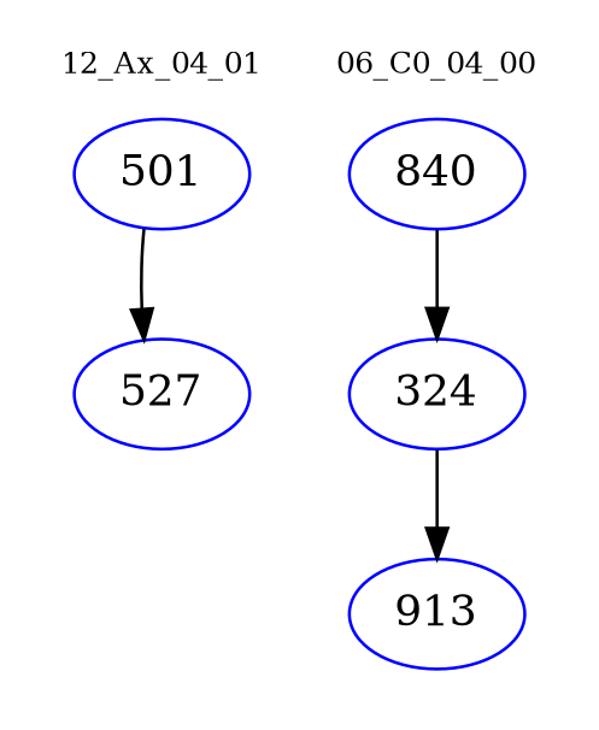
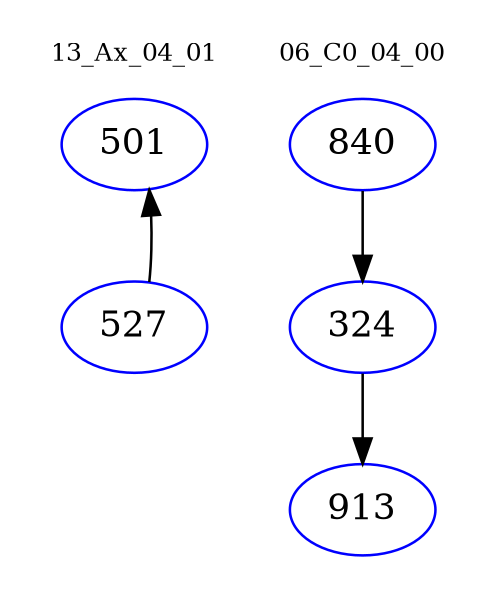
  digraph {
    node [color=blue]
    edge [color=black]
    n1 [label=501]
    n2 [label=527]
    n3 [label=840]
    n4 [label=324]
    n5 [label=913]
    subgraph cluster_1 {
      color=white
      fontsize=10
-     label="12_Ax_04_01"
+     label="13_Ax_04_01"
      n1
      n2
    }
    subgraph cluster_2 {
      color=white
      fontsize=10
      label="06_C0_04_00"
      n3
      n4
      n5
    }
-   n1 -> n2
+   n2 -> n1
    n3 -> n4
    n4 -> n5
  }
